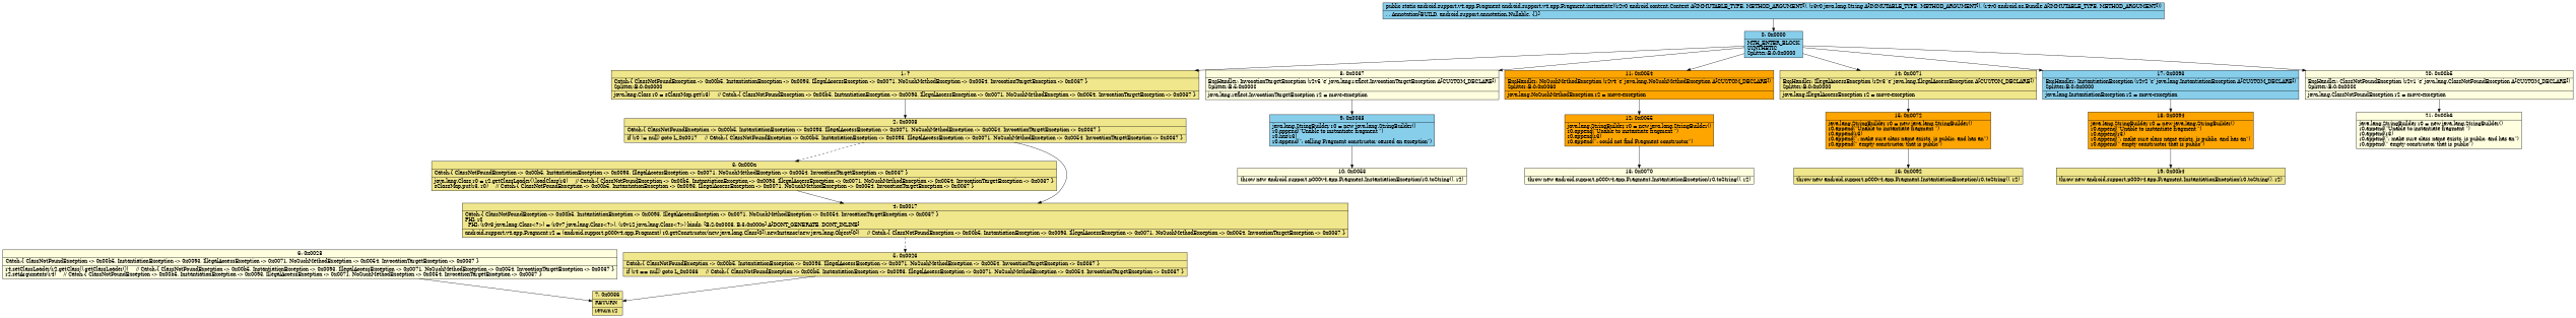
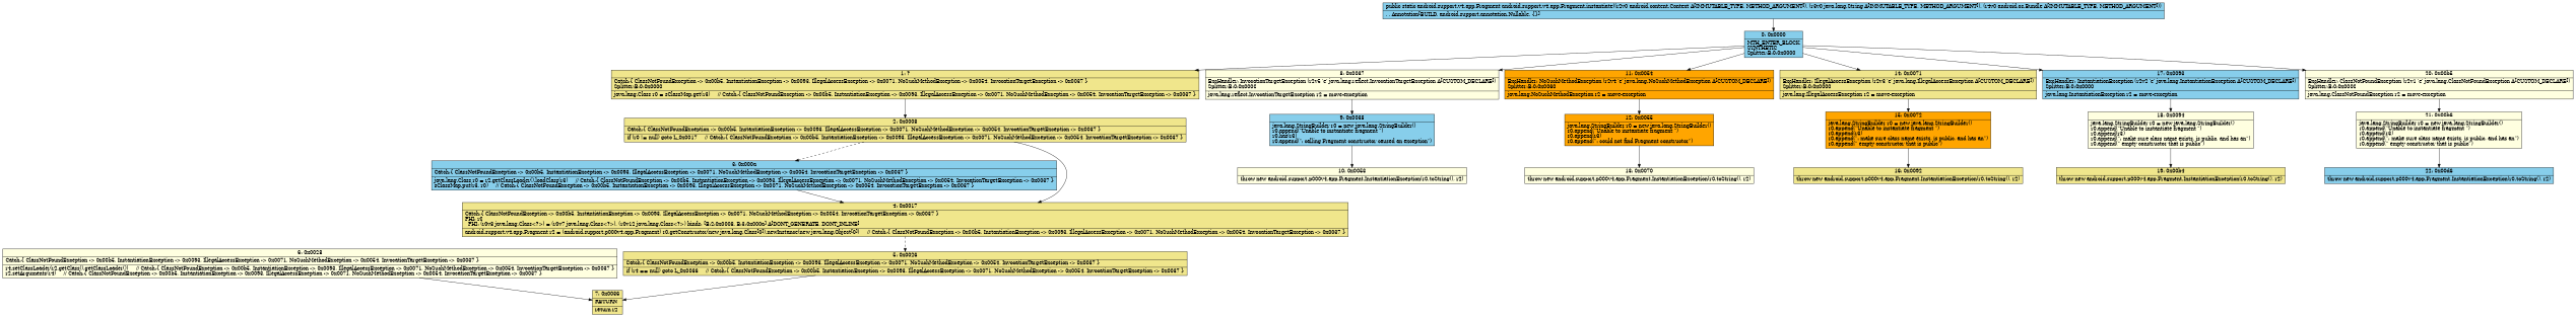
  digraph {
    node [fillcolor=khaki shape=record style=filled]
    n1 [fillcolor=skyblue label="{0\:\ 0x0000|MTH_ENTER_BLOCK\lSYNTHETIC\lSplitter:B:0:0x0000\l}"]
    n2 [label="{1\:\ ?|Catch:\{ ClassNotFoundException \-\> 0x00b5, InstantiationException \-\> 0x0093, IllegalAccessException \-\> 0x0071, NoSuchMethodException \-\> 0x0054, InvocationTargetException \-\> 0x0037 \}\lSplitter:B:0:0x0000\l|java.lang.Class r0 = sClassMap.get(r3)     \/\/ Catch:\{ ClassNotFoundException \-\> 0x00b5, InstantiationException \-\> 0x0093, IllegalAccessException \-\> 0x0071, NoSuchMethodException \-\> 0x0054, InvocationTargetException \-\> 0x0037 \}\l}"]
-   n3 [fillcolor=lightyellow label="{8\:\ 0x0037|ExcHandler: InvocationTargetException (r2v5 'e' java.lang.reflect.InvocationTargetException A[CUSTOM_DECLARE])\lSplitter:B:5:0x0000\l|java.lang.reflect.InvocationTargetException r2 = move\-exception\l}"]
+   n3 [fillcolor=lightyellow label="{8\:\ 0x0037|ExcHandler: InvocationTargetException (r2v5 'e' java.lang.reflect.InvocationTargetException A[CUSTOM_DECLARE])\lSplitter:B:0:0x0000\l|java.lang.reflect.InvocationTargetException r2 = move\-exception\l}"]
    n4 [fillcolor=orange label="{11\:\ 0x0054|ExcHandler: NoSuchMethodException (r2v4 'e' java.lang.NoSuchMethodException A[CUSTOM_DECLARE])\lSplitter:B:0:0x0060\l|java.lang.NoSuchMethodException r2 = move\-exception\l}"]
    n5 [label="{14\:\ 0x0071|ExcHandler: IllegalAccessException (r2v3 'e' java.lang.IllegalAccessException A[CUSTOM_DECLARE])\lSplitter:B:0:0x0000\l|java.lang.IllegalAccessException r2 = move\-exception\l}"]
    n6 [fillcolor=skyblue label="{17\:\ 0x0093|ExcHandler: InstantiationException (r2v2 'e' java.lang.InstantiationException A[CUSTOM_DECLARE])\lSplitter:B:0:0x0000\l|java.lang.InstantiationException r2 = move\-exception\l}"]
    n7 [fillcolor=lightyellow label="{20\:\ 0x00b5|ExcHandler: ClassNotFoundException (r2v1 'e' java.lang.ClassNotFoundException A[CUSTOM_DECLARE])\lSplitter:B:0:0x0000\l|java.lang.ClassNotFoundException r2 = move\-exception\l}"]
    n8 [label="{2\:\ 0x0008|Catch:\{ ClassNotFoundException \-\> 0x00b5, InstantiationException \-\> 0x0093, IllegalAccessException \-\> 0x0071, NoSuchMethodException \-\> 0x0054, InvocationTargetException \-\> 0x0037 \}\l|if (r0 != null) goto L_0x0017     \/\/ Catch:\{ ClassNotFoundException \-\> 0x00b5, InstantiationException \-\> 0x0093, IllegalAccessException \-\> 0x0071, NoSuchMethodException \-\> 0x0054, InvocationTargetException \-\> 0x0037 \}\l}"]
    n9 [fillcolor=skyblue label="{9\:\ 0x0038|java.lang.StringBuilder r0 = new java.lang.StringBuilder()\lr0.append(\"Unable to instantiate fragment \")\lr0.has(r3)\lr0.append(\": calling Fragment constructor caused an exception\")\l}"]
    n10 [fillcolor=orange label="{12\:\ 0x0055|java.lang.StringBuilder r0 = new java.lang.StringBuilder()\lr0.append(\"Unable to instantiate fragment \")\lr0.append(r3)\lr0.append(\": could not find Fragment constructor\")\l}"]
    n11 [fillcolor=orange label="{15\:\ 0x0072|java.lang.StringBuilder r0 = new java.lang.StringBuilder()\lr0.append(\"Unable to instantiate fragment \")\lr0.append(r3)\lr0.append(\": make sure class name exists, is public, and has an\")\lr0.append(\" empty constructor that is public\")\l}"]
-   n12 [fillcolor=orange label="{18\:\ 0x0094|java.lang.StringBuilder r0 = new java.lang.StringBuilder()\lr0.append(\"Unable to instantiate fragment \")\lr0.append(r3)\lr0.append(\": make sure class name exists, is public, and has an\")\lr0.append(\" empty constructor that is public\")\l}"]
+   n12 [fillcolor=lightyellow label="{18\:\ 0x0094|java.lang.StringBuilder r0 = new java.lang.StringBuilder()\lr0.append(\"Unable to instantiate fragment \")\lr0.append(r3)\lr0.append(\": make sure class name exists, is public, and has an\")\lr0.append(\" empty constructor that is public\")\l}"]
    n13 [fillcolor=lightyellow label="{21\:\ 0x00b6|java.lang.StringBuilder r0 = new java.lang.StringBuilder()\lr0.append(\"Unable to instantiate fragment \")\lr0.append(r3)\lr0.append(\": make sure class name exists, is public, and has an\")\lr0.append(\" empty constructor that is public\")\l}"]
-   n14 [label="{3\:\ 0x000a|Catch:\{ ClassNotFoundException \-\> 0x00b5, InstantiationException \-\> 0x0093, IllegalAccessException \-\> 0x0071, NoSuchMethodException \-\> 0x0054, InvocationTargetException \-\> 0x0037 \}\l|java.lang.Class r0 = r2.getClassLoader().loadClass(r3)     \/\/ Catch:\{ ClassNotFoundException \-\> 0x00b5, InstantiationException \-\> 0x0093, IllegalAccessException \-\> 0x0071, NoSuchMethodException \-\> 0x0054, InvocationTargetException \-\> 0x0037 \}\lsClassMap.put(r3, r0)     \/\/ Catch:\{ ClassNotFoundException \-\> 0x00b5, InstantiationException \-\> 0x0093, IllegalAccessException \-\> 0x0071, NoSuchMethodException \-\> 0x0054, InvocationTargetException \-\> 0x0037 \}\l}"]
+   n14 [fillcolor=skyblue label="{3\:\ 0x000a|Catch:\{ ClassNotFoundException \-\> 0x00b5, InstantiationException \-\> 0x0093, IllegalAccessException \-\> 0x0071, NoSuchMethodException \-\> 0x0054, InvocationTargetException \-\> 0x0037 \}\l|java.lang.Class r0 = r2.getClassLoader().loadClass(r3)     \/\/ Catch:\{ ClassNotFoundException \-\> 0x00b5, InstantiationException \-\> 0x0093, IllegalAccessException \-\> 0x0071, NoSuchMethodException \-\> 0x0054, InvocationTargetException \-\> 0x0037 \}\lsClassMap.put(r3, r0)     \/\/ Catch:\{ ClassNotFoundException \-\> 0x00b5, InstantiationException \-\> 0x0093, IllegalAccessException \-\> 0x0071, NoSuchMethodException \-\> 0x0054, InvocationTargetException \-\> 0x0037 \}\l}"]
    n15 [label="{4\:\ 0x0017|Catch:\{ ClassNotFoundException \-\> 0x00b5, InstantiationException \-\> 0x0093, IllegalAccessException \-\> 0x0071, NoSuchMethodException \-\> 0x0054, InvocationTargetException \-\> 0x0037 \}\lPHI: r0 \l  PHI: (r0v8 java.lang.Class\<?\>) = (r0v7 java.lang.Class\<?\>), (r0v12 java.lang.Class\<?\>) binds: [B:2:0x0008, B:3:0x000a] A[DONT_GENERATE, DONT_INLINE]\l|android.support.v4.app.Fragment r2 = (android.support.p000v4.app.Fragment) r0.getConstructor(new java.lang.Class[0]).newInstance(new java.lang.Object[0])     \/\/ Catch:\{ ClassNotFoundException \-\> 0x00b5, InstantiationException \-\> 0x0093, IllegalAccessException \-\> 0x0071, NoSuchMethodException \-\> 0x0054, InvocationTargetException \-\> 0x0037 \}\l}"]
    n16 [label="{5\:\ 0x0026|Catch:\{ ClassNotFoundException \-\> 0x00b5, InstantiationException \-\> 0x0093, IllegalAccessException \-\> 0x0071, NoSuchMethodException \-\> 0x0054, InvocationTargetException \-\> 0x0037 \}\l|if (r4 == null) goto L_0x0036     \/\/ Catch:\{ ClassNotFoundException \-\> 0x00b5, InstantiationException \-\> 0x0093, IllegalAccessException \-\> 0x0071, NoSuchMethodException \-\> 0x0054, InvocationTargetException \-\> 0x0037 \}\l}"]
    n17 [label="{7\:\ 0x0036|RETURN\l|return r2\l}"]
    n18 [fillcolor=lightyellow label="{6\:\ 0x0028|Catch:\{ ClassNotFoundException \-\> 0x00b5, InstantiationException \-\> 0x0093, IllegalAccessException \-\> 0x0071, NoSuchMethodException \-\> 0x0054, InvocationTargetException \-\> 0x0037 \}\l|r4.setClassLoader(r2.getClass().getClassLoader())     \/\/ Catch:\{ ClassNotFoundException \-\> 0x00b5, InstantiationException \-\> 0x0093, IllegalAccessException \-\> 0x0071, NoSuchMethodException \-\> 0x0054, InvocationTargetException \-\> 0x0037 \}\lr2.setArguments(r4)     \/\/ Catch:\{ ClassNotFoundException \-\> 0x00b5, InstantiationException \-\> 0x0093, IllegalAccessException \-\> 0x0071, NoSuchMethodException \-\> 0x0054, InvocationTargetException \-\> 0x0037 \}\l}"]
    n19 [fillcolor=lightyellow label="{10\:\ 0x0053|throw new android.support.p000v4.app.Fragment.InstantiationException(r0.toString(), r2)\l}"]
    n20 [fillcolor=lightyellow label="{13\:\ 0x0070|throw new android.support.p000v4.app.Fragment.InstantiationException(r0.toString(), r2)\l}"]
    n21 [label="{16\:\ 0x0092|throw new android.support.p000v4.app.Fragment.InstantiationException(r0.toString(), r2)\l}"]
    n22 [label="{19\:\ 0x00b4|throw new android.support.p000v4.app.Fragment.InstantiationException(r0.toString(), r2)\l}"]
+   n23 [fillcolor=skyblue label="{22\:\ 0x00d6|throw new android.support.p000v4.app.Fragment.InstantiationException(r0.toString(), r2)\l}"]
    n24 [fillcolor=skyblue label="{public static android.support.v4.app.Fragment android.support.v4.app.Fragment.instantiate((r2v0 android.content.Context A[IMMUTABLE_TYPE, METHOD_ARGUMENT]), (r3v0 java.lang.String A[IMMUTABLE_TYPE, METHOD_ARGUMENT]), (r4v0 android.os.Bundle A[IMMUTABLE_TYPE, METHOD_ARGUMENT]))  | , , Annotation[BUILD, android.support.annotation.Nullable, \{\}]\l}"]
    n1 -> n2
    n1 -> n3
    n1 -> n4
    n1 -> n5
    n1 -> n6
    n1 -> n7
    n2 -> n8
    n3 -> n9
    n4 -> n10
    n5 -> n11
    n6 -> n12
    n7 -> n13
    n8 -> n14 [style=dashed]
    n8 -> n15
    n9 -> n19
    n10 -> n20
    n11 -> n21
    n12 -> n22
+   n13 -> n23
    n14 -> n15
    n15 -> n16 [style=dashed]
    n16 -> n17
    n18 -> n17
    n24 -> n1
  }
